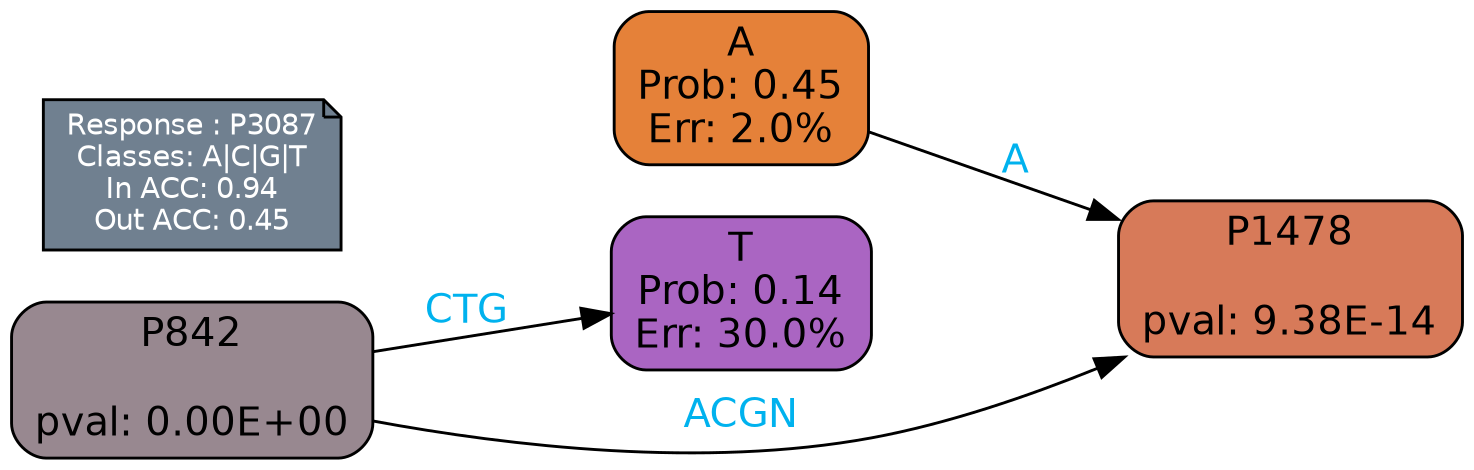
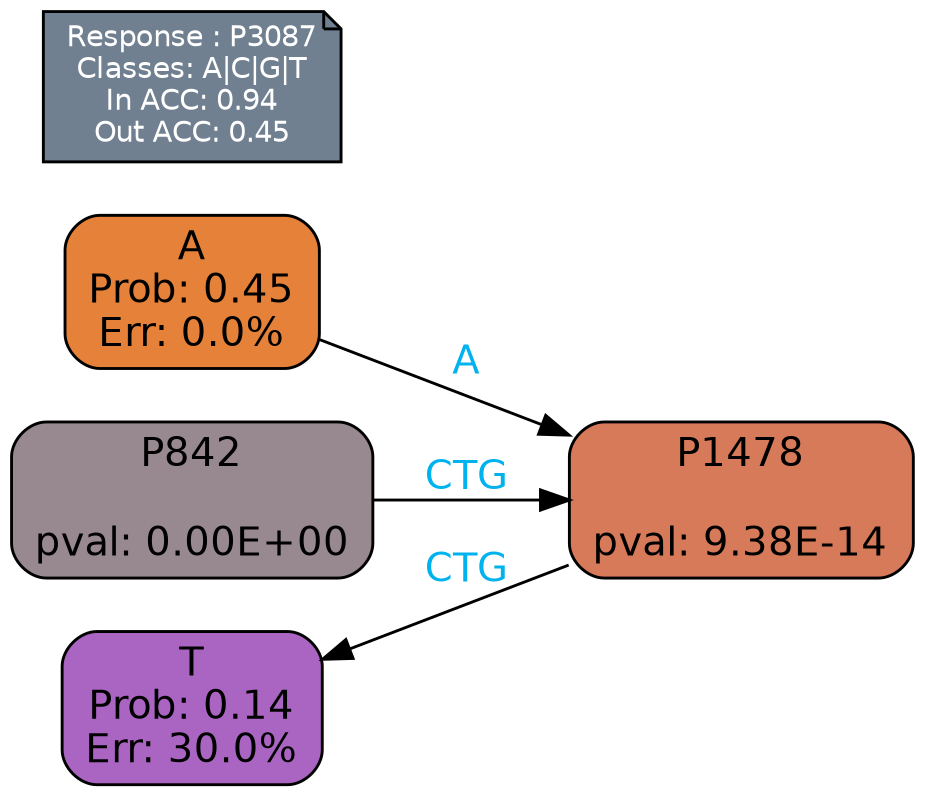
  digraph {
    rankdir=LR
    ranksep=equally
    splines=polylines
    node [color=black fontname=helvetica shape=box style="filled, rounded"]
    edge [fontcolor=deepskyblue2 fontname=helvetica]
-   n1 [fillcolor="#e58139" label="A\nProb: 0.45\nErr: 2.0%"]
+   n1 [fillcolor="#e58139" label="A\nProb: 0.45\nErr: 0.0%"]
    n2 [fillcolor="#aa65c2" label="T\nProb: 0.14\nErr: 30.0%"]
    n3 [align=left fillcolor=slategray fontcolor=white fontsize=10 label="Response : P3087\nClasses: A|C|G|T\nIn ACC: 0.94\nOut ACC: 0.45\n" shape=note style=filled]
    n4 [fillcolor="#988890" label="P842\n\npval: 0.00E+00"]
    n5 [fillcolor="#d77a59" label="P1478\n\npval: 9.38E-14"]
    subgraph sub_1 {
      rank=same
      n1
      n2
    }
    subgraph sub_2 {
      rank=same
      n3
      n4
    }
    n1 -> n5 [label=A]
-   n4 -> n5 [label=ACGN]
-   n4 -> n2 [label=CTG]
+   n4 -> n5 [label=CTG]
+   n5 -> n2 [label=CTG]
  }
